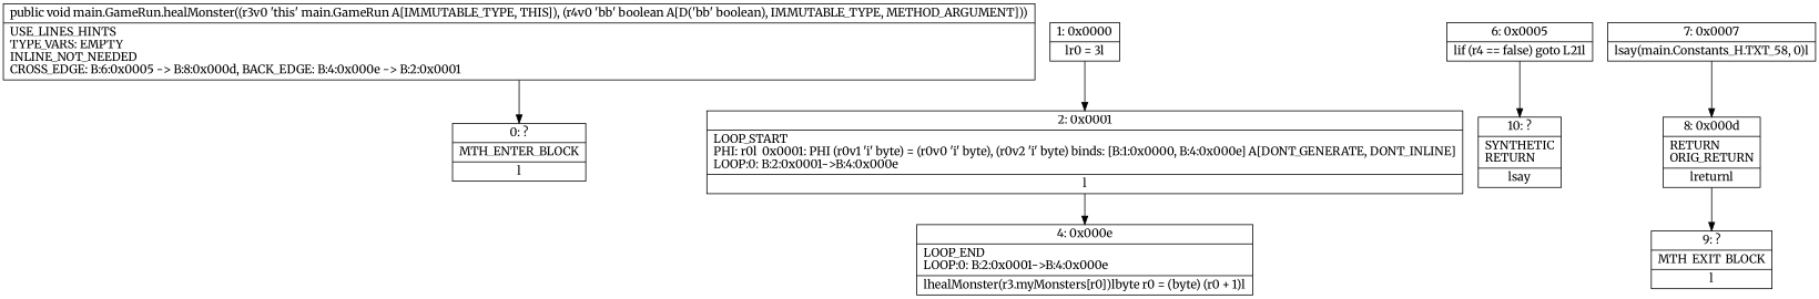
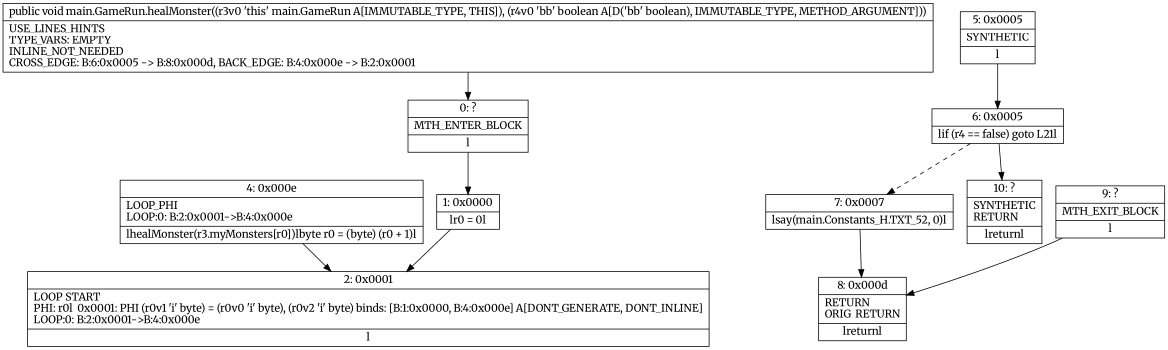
  digraph {
    fontname=Merriweather
    node [fontname=Merriweather shape=record]
    edge [fontname=Merriweather]
    n1 [label="{0\:\ ?|MTH_ENTER_BLOCK\l|l}"]
-   n2 [label="{1\:\ 0x0000|lr0 = 3l}"]
+   n2 [label="{1\:\ 0x0000|lr0 = 0l}"]
    n3 [label="{2\:\ 0x0001|LOOP_START\lPHI: r0l  0x0001: PHI (r0v1 'i' byte) = (r0v0 'i' byte), (r0v2 'i' byte) binds: [B:1:0x0000, B:4:0x000e] A[DONT_GENERATE, DONT_INLINE]\lLOOP:0: B:2:0x0001\-\>B:4:0x000e\l|l}"]
-   n4 [label="{4\:\ 0x000e|LOOP_END\lLOOP:0: B:2:0x0001\-\>B:4:0x000e\l|lhealMonster(r3.myMonsters[r0])lbyte r0 = (byte) (r0 + 1)l}"]
+   n4 [label="{4\:\ 0x000e|LOOP_PHI\lLOOP:0: B:2:0x0001\-\>B:4:0x000e\l|lhealMonster(r3.myMonsters[r0])lbyte r0 = (byte) (r0 + 1)l}"]
+   n5 [label="{5\:\ 0x0005|SYNTHETIC\l|l}"]
    n6 [label="{6\:\ 0x0005|lif (r4 == false) goto L21l}"]
-   n7 [label="{7\:\ 0x0007|lsay(main.Constants_H.TXT_58, 0)l}"]
-   n8 [label="{10\:\ ?|SYNTHETIC\lRETURN\l|lsay}"]
+   n7 [label="{7\:\ 0x0007|lsay(main.Constants_H.TXT_52, 0)l}"]
+   n8 [label="{10\:\ ?|SYNTHETIC\lRETURN\l|lreturnl}"]
    n9 [label="{8\:\ 0x000d|RETURN\lORIG_RETURN\l|lreturnl}"]
    n10 [label="{9\:\ ?|MTH_EXIT_BLOCK\l|l}"]
    n11 [label="{public void main.GameRun.healMonster((r3v0 'this' main.GameRun A[IMMUTABLE_TYPE, THIS]), (r4v0 'bb' boolean A[D('bb' boolean), IMMUTABLE_TYPE, METHOD_ARGUMENT]))  | USE_LINES_HINTS\lTYPE_VARS: EMPTY\lINLINE_NOT_NEEDED\lCROSS_EDGE: B:6:0x0005 \-\> B:8:0x000d, BACK_EDGE: B:4:0x000e \-\> B:2:0x0001\l}"]
+   n1 -> n2
    n2 -> n3
-   n3 -> n4
+   n4 -> n3
+   n5 -> n6
+   n6 -> n7 [style=dashed]
    n6 -> n8
    n7 -> n9
-   n9 -> n10
+   n10 -> n9
    n11 -> n1
  }
